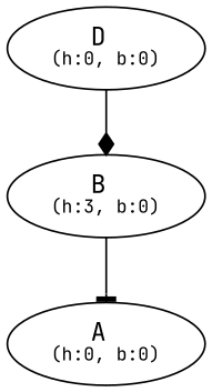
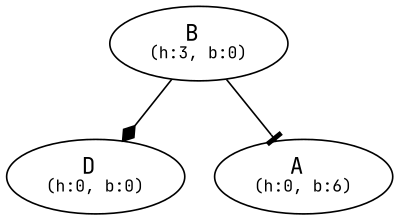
  digraph {
    fontname="JetBrains Mono"
    node [fontname="JetBrains Mono"]
    edge [fontname="JetBrains Mono"]
    n1 [label=<B <br/><font point-size="10">(h:3, b:0)</font>>]
    n2 [label=<D <br/><font point-size="10">(h:0, b:0)</font>>]
-   n3 [label=<A <br/><font point-size="10">(h:0, b:0)</font>>]
-   n2 -> n1 [arrowhead=diamond]
+   n3 [label=<A <br/><font point-size="10">(h:0, b:6)</font>>]
+   n1 -> n2 [arrowhead=diamond]
    n1 -> n3 [arrowhead=tee]
  }
